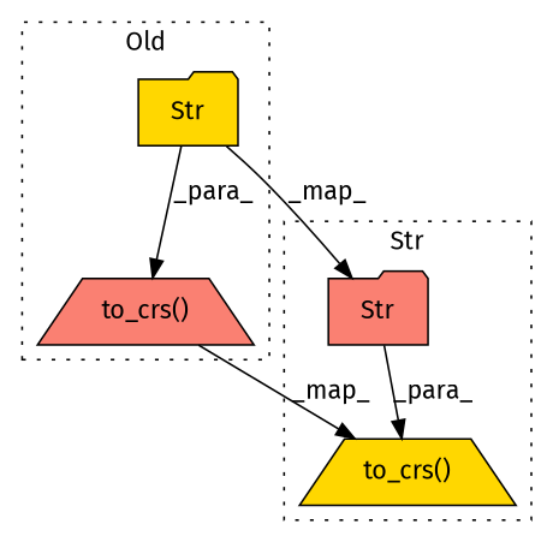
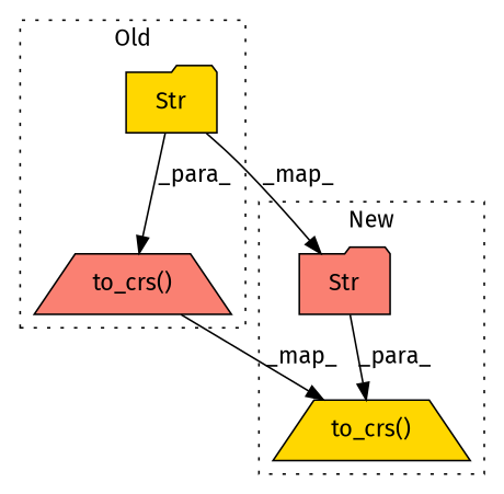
  digraph {
    fontname="Fira Sans"
    node [a=75 l=11 shape=trapezium style=filled fillcolor=salmon fontname="Fira Sans"]
    edge [fontname="Fira Sans"]
    n1 [l="12,1" label="to_crs()" s="3613,3636"]
    n2 [a=66 label=Str s=3625 shape=folder fillcolor=gold]
    n3 [l="23,1" label="to_crs()" s="3293,3327" fillcolor=gold]
    n4 [a=66 label=Str s=3316 shape=folder]
    subgraph cluster_1 {
      label=Old
      style=dotted
      n1
      n2
    }
    subgraph cluster_2 {
-     label=Str
+     label=New
      style=dotted
      n3
      n4
    }
    n1 -> n3 [label=_map_]
    n2 -> n1 [label=_para_]
    n2 -> n4 [label=_map_]
    n4 -> n3 [label=_para_]
  }
